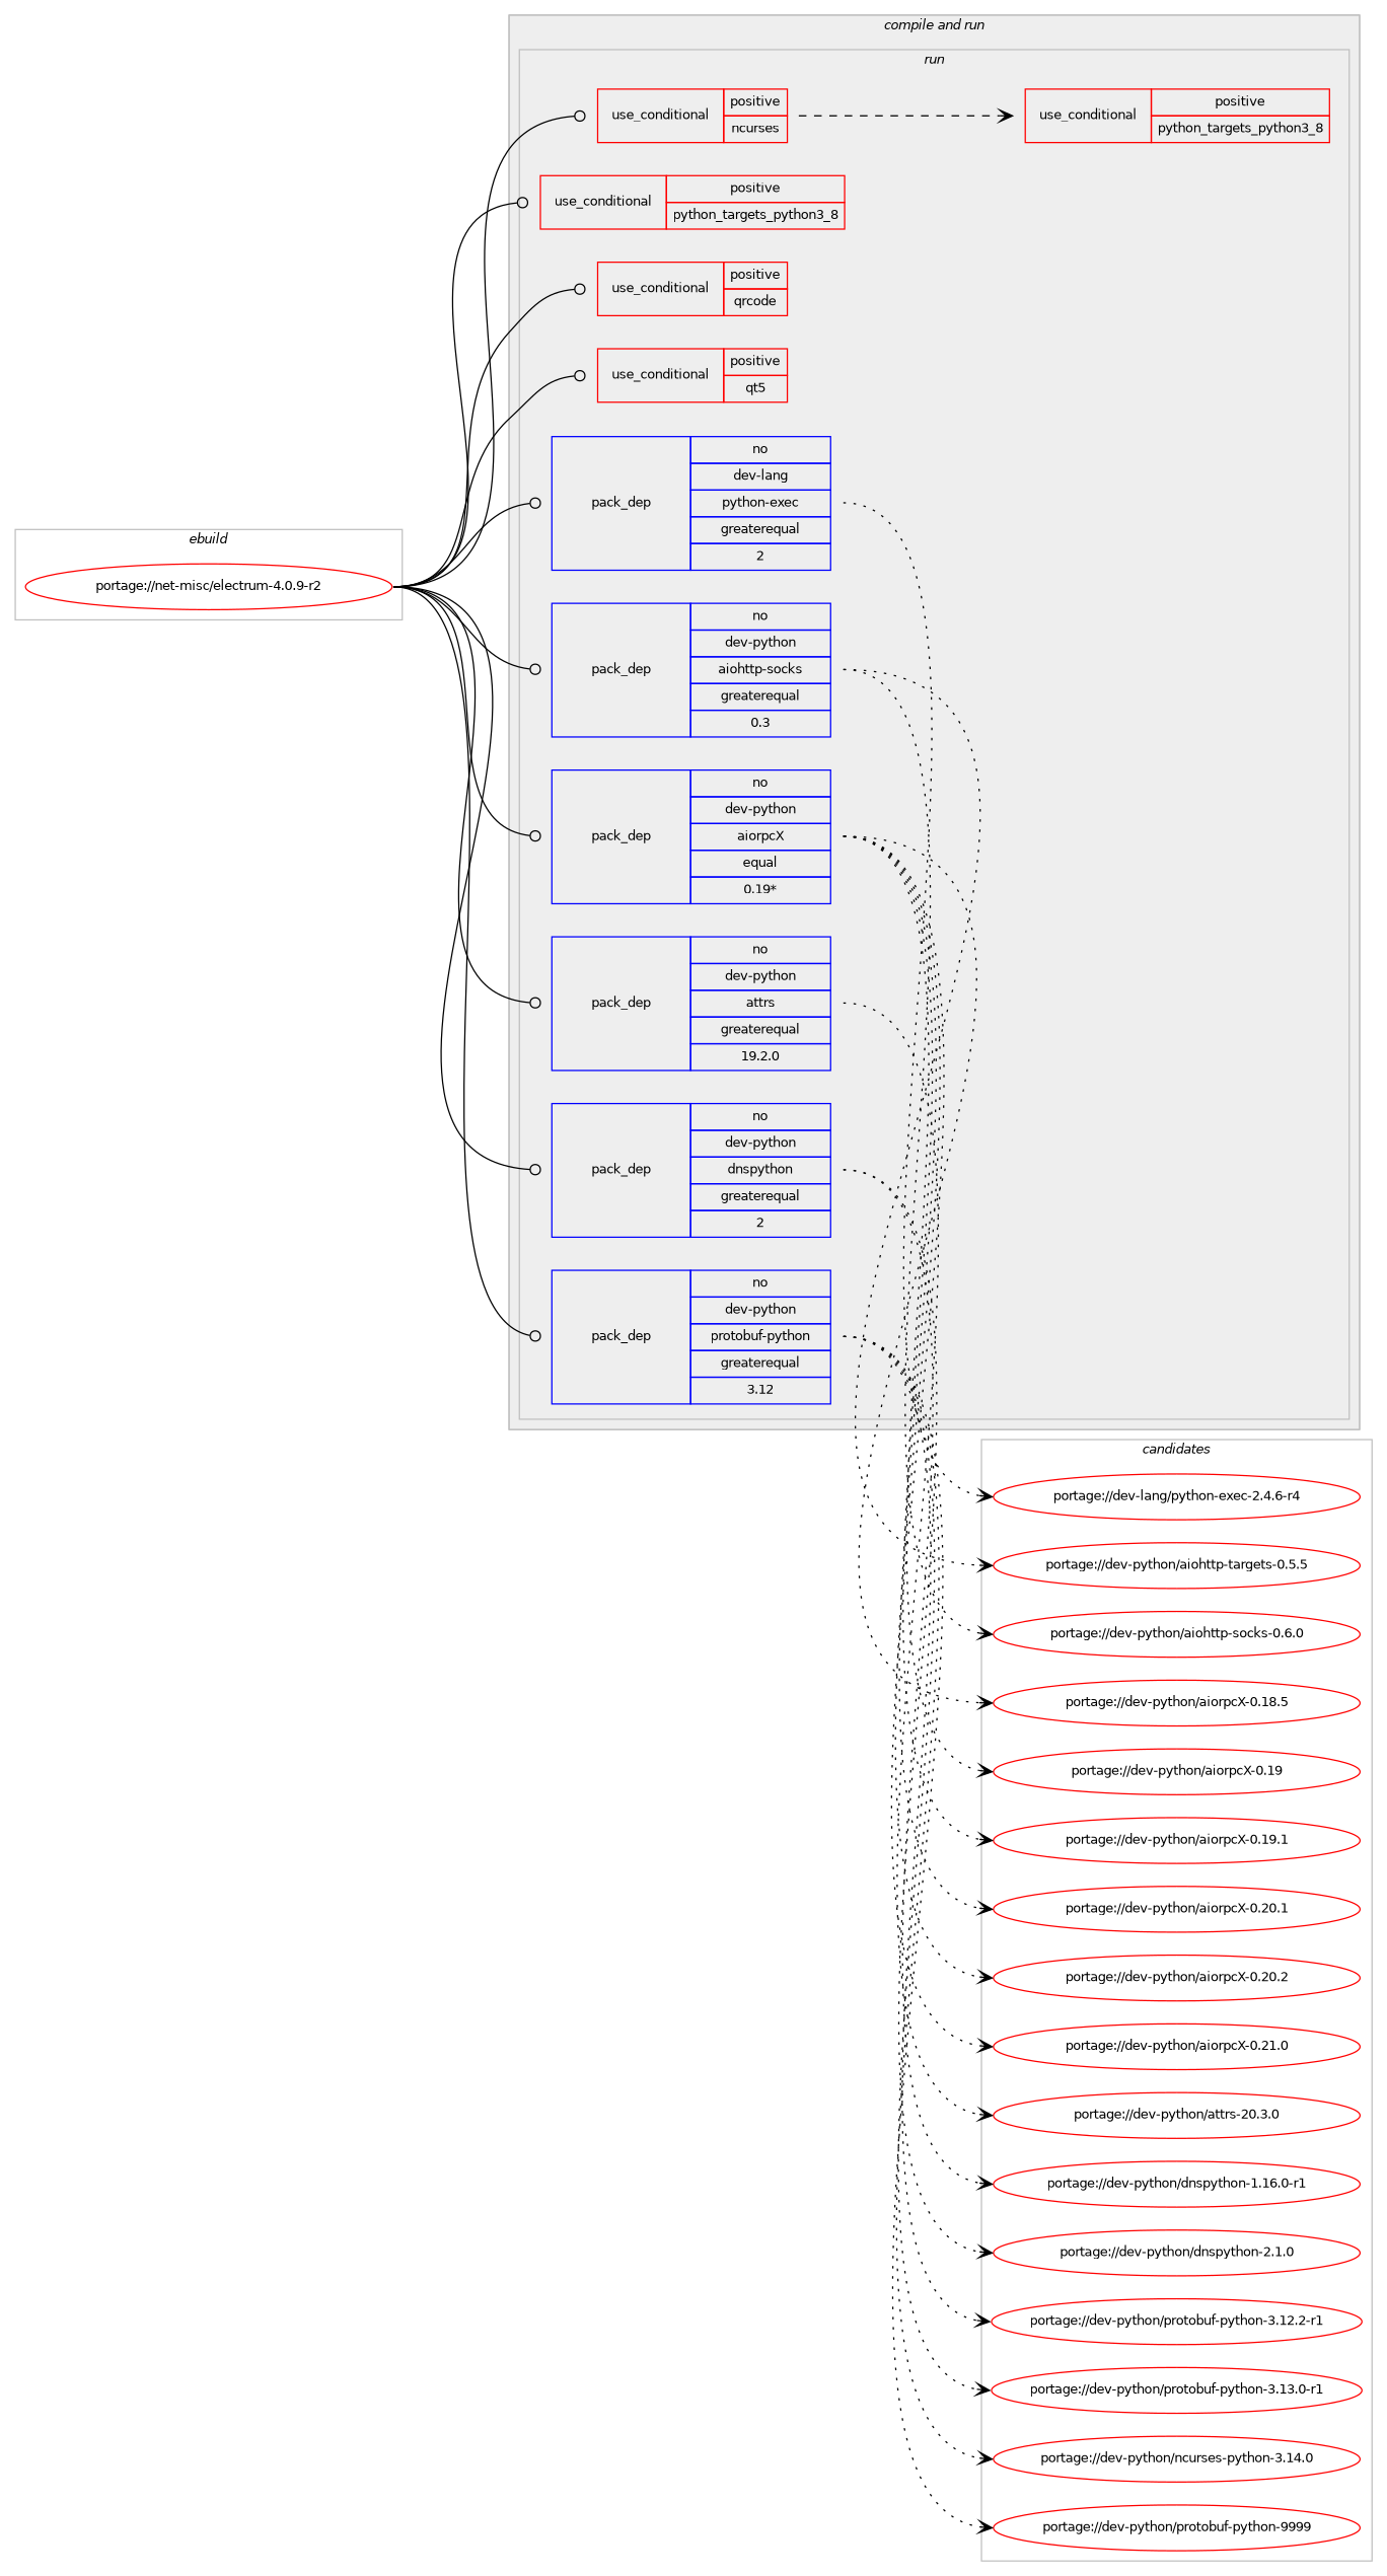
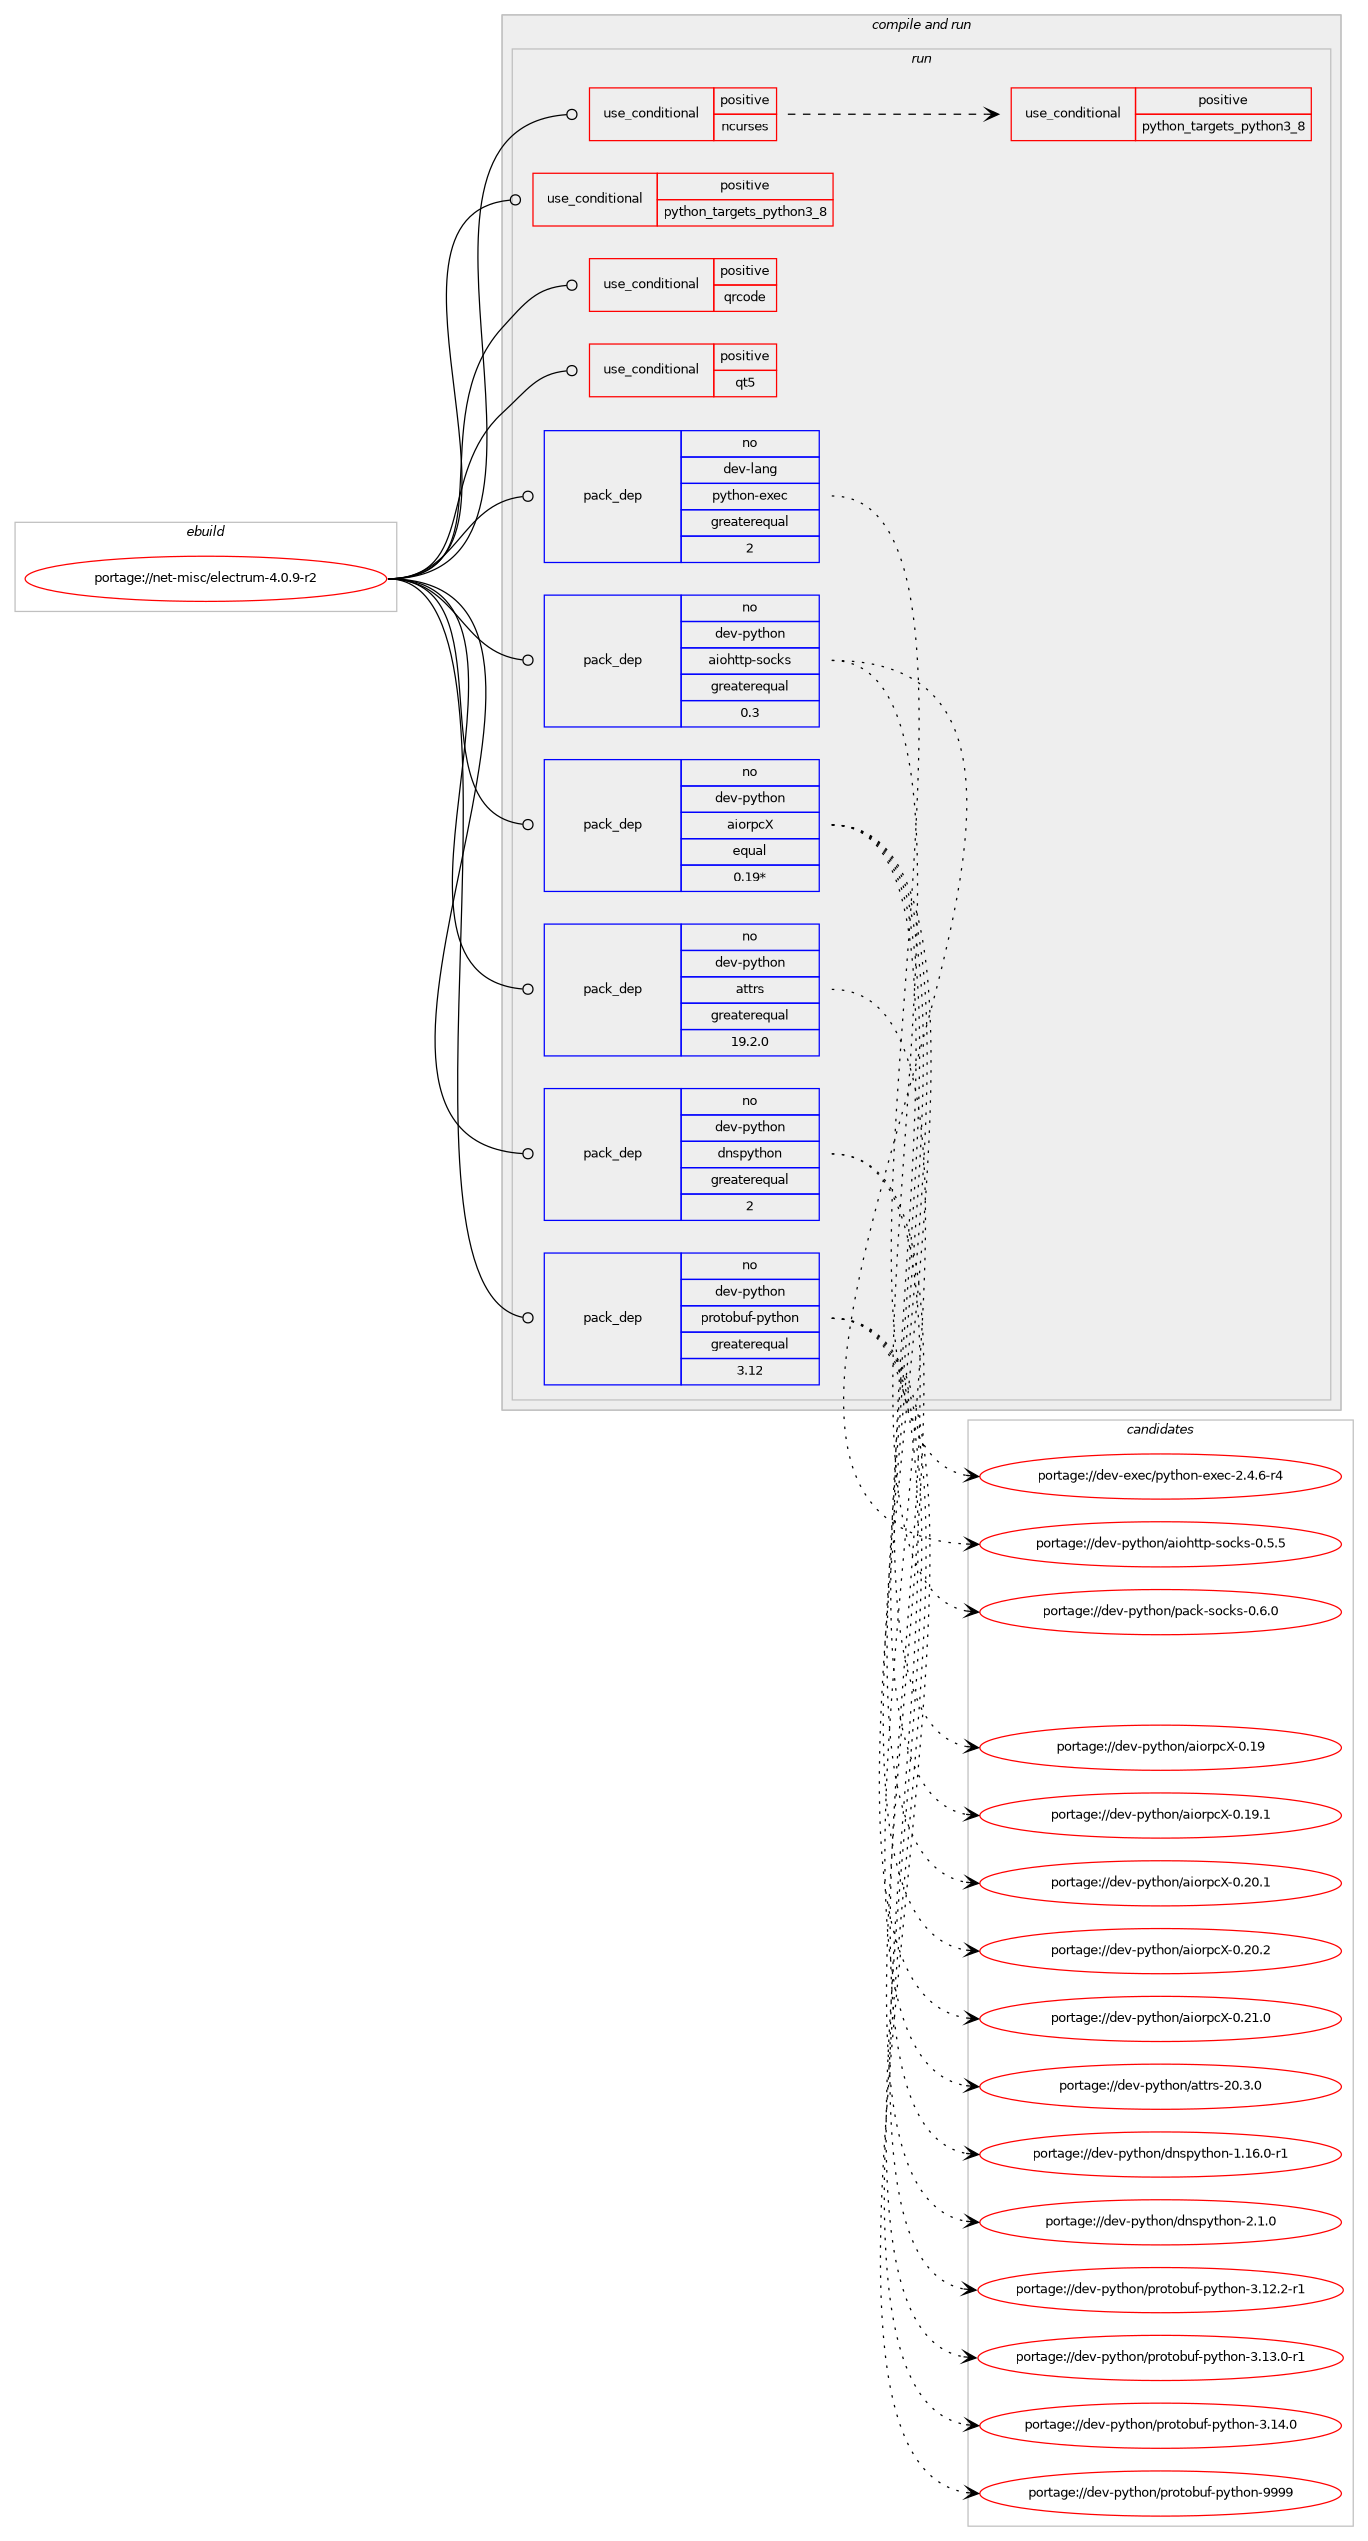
  digraph {
    compound=true
    concentrate=true
    fontname=Helvetica
    fontsize=10
    newrank=true
    rankdir=LR
    ranksep=1.5
    node [color=red fontname=Helvetica fontsize=10]
    edge [arrowhead=vee headport=w style=dotted tailport=e weight=100]
    n1 [label="portage://net-misc/electrum-4.0.9-r2" width=4]
    n2 [label=<<TABLE BORDER="0" CELLBORDER="1" CELLSPACING="0" CELLPADDING="4"><TR><TD ROWSPAN="3" CELLPADDING="10">use_conditional</TD></TR><TR><TD>positive</TD></TR><TR><TD>python_targets_python3_8</TD></TR></TABLE>> shape=none]
    n3 [label=<<TABLE BORDER="0" CELLBORDER="1" CELLSPACING="0" CELLPADDING="4"><TR><TD ROWSPAN="3" CELLPADDING="10">use_conditional</TD></TR><TR><TD>positive</TD></TR><TR><TD>ncurses</TD></TR></TABLE>> shape=none]
    n4 [label=<<TABLE BORDER="0" CELLBORDER="1" CELLSPACING="0" CELLPADDING="4"><TR><TD ROWSPAN="3" CELLPADDING="10">use_conditional</TD></TR><TR><TD>positive</TD></TR><TR><TD>python_targets_python3_8</TD></TR></TABLE>> shape=none]
    n5 [label=<<TABLE BORDER="0" CELLBORDER="1" CELLSPACING="0" CELLPADDING="4"><TR><TD ROWSPAN="3" CELLPADDING="10">use_conditional</TD></TR><TR><TD>positive</TD></TR><TR><TD>qrcode</TD></TR></TABLE>> shape=none]
    n6 [label=<<TABLE BORDER="0" CELLBORDER="1" CELLSPACING="0" CELLPADDING="4"><TR><TD ROWSPAN="3" CELLPADDING="10">use_conditional</TD></TR><TR><TD>positive</TD></TR><TR><TD>qt5</TD></TR></TABLE>> shape=none]
    n7 [color=blue label=<<TABLE BORDER="0" CELLBORDER="1" CELLSPACING="0" CELLPADDING="4" WIDTH="220"><TR><TD ROWSPAN="6" CELLPADDING="30">pack_dep</TD></TR><TR><TD WIDTH="110">no</TD></TR><TR><TD>dev-lang</TD></TR><TR><TD>python-exec</TD></TR><TR><TD>greaterequal</TD></TR><TR><TD>2</TD></TR></TABLE>> shape=none]
    n8 [color=blue label=<<TABLE BORDER="0" CELLBORDER="1" CELLSPACING="0" CELLPADDING="4" WIDTH="220"><TR><TD ROWSPAN="6" CELLPADDING="30">pack_dep</TD></TR><TR><TD WIDTH="110">no</TD></TR><TR><TD>dev-python</TD></TR><TR><TD>aiohttp-socks</TD></TR><TR><TD>greaterequal</TD></TR><TR><TD>0.3</TD></TR></TABLE>> shape=none]
    n9 [color=blue label=<<TABLE BORDER="0" CELLBORDER="1" CELLSPACING="0" CELLPADDING="4" WIDTH="220"><TR><TD ROWSPAN="6" CELLPADDING="30">pack_dep</TD></TR><TR><TD WIDTH="110">no</TD></TR><TR><TD>dev-python</TD></TR><TR><TD>aiorpcX</TD></TR><TR><TD>equal</TD></TR><TR><TD>0.19*</TD></TR></TABLE>> shape=none]
    n10 [color=blue label=<<TABLE BORDER="0" CELLBORDER="1" CELLSPACING="0" CELLPADDING="4" WIDTH="220"><TR><TD ROWSPAN="6" CELLPADDING="30">pack_dep</TD></TR><TR><TD WIDTH="110">no</TD></TR><TR><TD>dev-python</TD></TR><TR><TD>attrs</TD></TR><TR><TD>greaterequal</TD></TR><TR><TD>19.2.0</TD></TR></TABLE>> shape=none]
    n11 [color=blue label=<<TABLE BORDER="0" CELLBORDER="1" CELLSPACING="0" CELLPADDING="4" WIDTH="220"><TR><TD ROWSPAN="6" CELLPADDING="30">pack_dep</TD></TR><TR><TD WIDTH="110">no</TD></TR><TR><TD>dev-python</TD></TR><TR><TD>dnspython</TD></TR><TR><TD>greaterequal</TD></TR><TR><TD>2</TD></TR></TABLE>> shape=none]
    n12 [color=blue label=<<TABLE BORDER="0" CELLBORDER="1" CELLSPACING="0" CELLPADDING="4" WIDTH="220"><TR><TD ROWSPAN="6" CELLPADDING="30">pack_dep</TD></TR><TR><TD WIDTH="110">no</TD></TR><TR><TD>dev-python</TD></TR><TR><TD>protobuf-python</TD></TR><TR><TD>greaterequal</TD></TR><TR><TD>3.12</TD></TR></TABLE>> shape=none]
-   n13 [label="portage://dev-lang/python-exec-2.4.6-r4" width=4]
-   n14 [label="portage://dev-python/aiohttp-targets-0.5.5" width=4]
-   n15 [label="portage://dev-python/aiohttp-socks-0.6.0" width=4]
-   n16 [label="portage://dev-python/aiorpcX-0.18.5" width=4]
+   n13 [label="portage://dev-exec/python-exec-2.4.6-r4" width=4]
+   n14 [label="portage://dev-python/aiohttp-socks-0.5.5" width=4]
+   n15 [label="portage://dev-python/pack-socks-0.6.0" width=4]
    n17 [label="portage://dev-python/aiorpcX-0.19" width=4]
    n18 [label="portage://dev-python/aiorpcX-0.19.1" width=4]
    n19 [label="portage://dev-python/aiorpcX-0.20.1" width=4]
    n20 [label="portage://dev-python/aiorpcX-0.20.2" width=4]
    n21 [label="portage://dev-python/aiorpcX-0.21.0" width=4]
    n22 [label="portage://dev-python/attrs-20.3.0" width=4]
    n23 [label="portage://dev-python/dnspython-1.16.0-r1" width=4]
    n24 [label="portage://dev-python/dnspython-2.1.0" width=4]
    n25 [label="portage://dev-python/protobuf-python-3.12.2-r1" width=4]
    n26 [label="portage://dev-python/protobuf-python-3.13.0-r1" width=4]
-   n27 [label="portage://dev-python/ncurses-python-3.14.0" width=4]
+   n27 [label="portage://dev-python/protobuf-python-3.14.0" width=4]
    n28 [label="portage://dev-python/protobuf-python-9999" width=4]
    subgraph cluster_1 {
      color=gray
      label=<<i>ebuild</i>>
      rank=same
      n1
    }
    subgraph cluster_2 {
      color=gray
      label=<<i>dependencies</i>>
      subgraph cluster_3 {
        color=gray
        fillcolor="#eeeeee"
        label=<<i>compile</i>>
        style=filled
      }
      subgraph cluster_4 {
        color=gray
        fillcolor="#eeeeee"
        label=<<i>compile and run</i>>
        style=filled
      }
      subgraph cluster_5 {
        color=gray
        fillcolor="#eeeeee"
        label=<<i>run</i>>
        style=filled
        subgraph sub_6 {
          color=gray
          fillcolor="#eeeeee"
          label=<<i>run</i>>
          style=filled
          n3
          subgraph sub_7 {
            color=gray
            fillcolor="#eeeeee"
            label=<<i>run</i>>
            style=filled
            n2
          }
        }
        subgraph sub_8 {
          color=gray
          fillcolor="#eeeeee"
          label=<<i>run</i>>
          style=filled
          n4
        }
        subgraph sub_9 {
          color=gray
          fillcolor="#eeeeee"
          label=<<i>run</i>>
          style=filled
          n5
        }
        subgraph sub_10 {
          color=gray
          fillcolor="#eeeeee"
          label=<<i>run</i>>
          style=filled
          n6
        }
        subgraph sub_11 {
          color=gray
          fillcolor="#eeeeee"
          label=<<i>run</i>>
          style=filled
          n7
        }
        subgraph sub_12 {
          color=gray
          fillcolor="#eeeeee"
          label=<<i>run</i>>
          style=filled
          n8
        }
        subgraph sub_13 {
          color=gray
          fillcolor="#eeeeee"
          label=<<i>run</i>>
          style=filled
          n9
        }
        subgraph sub_14 {
          color=gray
          fillcolor="#eeeeee"
          label=<<i>run</i>>
          style=filled
          n10
        }
        subgraph sub_15 {
          color=gray
          fillcolor="#eeeeee"
          label=<<i>run</i>>
          style=filled
          n11
        }
        subgraph sub_16 {
          color=gray
          fillcolor="#eeeeee"
          label=<<i>run</i>>
          style=filled
          n12
        }
      }
    }
    subgraph cluster_17 {
      color=gray
      label=<<i>candidates</i>>
      rank=same
      subgraph sub_18 {
        color=black
        label=<<i>candidates</i>>
        nodesep=1
        rank=same
        n13
      }
      subgraph sub_19 {
        color=black
        label=<<i>candidates</i>>
        nodesep=1
        rank=same
        n14
        n15
      }
      subgraph sub_20 {
        color=black
        label=<<i>candidates</i>>
        nodesep=1
        rank=same
-       n16
        n17
        n18
        n19
        n20
        n21
      }
      subgraph sub_21 {
        color=black
        label=<<i>candidates</i>>
        nodesep=1
        rank=same
        n22
      }
      subgraph sub_22 {
        color=black
        label=<<i>candidates</i>>
        nodesep=1
        rank=same
        n23
        n24
      }
      subgraph sub_23 {
        color=black
        label=<<i>candidates</i>>
        nodesep=1
        rank=same
        n25
        n26
        n27
        n28
      }
    }
    n1 -> n3 [arrowhead=odot style=solid weight=20]
    n1 -> n4 [arrowhead=odot style=solid weight=20]
    n1 -> n5 [arrowhead=odot style=solid weight=20]
    n1 -> n6 [arrowhead=odot style=solid weight=20]
    n1 -> n7 [arrowhead=odot style=solid weight=20]
    n1 -> n8 [arrowhead=odot style=solid weight=20]
    n1 -> n9 [arrowhead=odot style=solid weight=20]
    n1 -> n10 [arrowhead=odot style=solid weight=20]
    n1 -> n11 [arrowhead=odot style=solid weight=20]
    n1 -> n12 [arrowhead=odot style=solid weight=20]
    n3 -> n2 [style=dashed weight=20]
    n7 -> n13
    n8 -> n14
    n8 -> n15
-   n9 -> n16
    n9 -> n17
    n9 -> n18
    n9 -> n19
    n9 -> n20
    n9 -> n21
    n10 -> n22
    n11 -> n23
    n11 -> n24
    n12 -> n25
    n12 -> n26
    n12 -> n27
    n12 -> n28
  }
